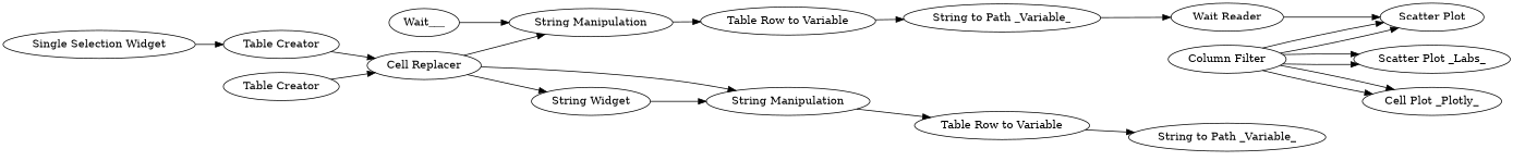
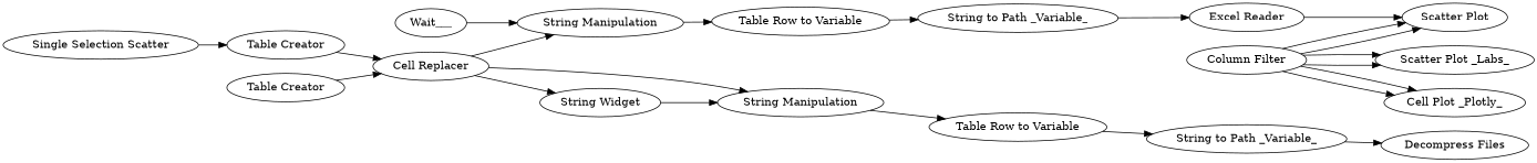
  digraph {
    rankdir=LR
-   n2 [label="Wait Reader"]
+   n1 [label="Decompress Files"]
+   n2 [label="Excel Reader"]
    n3 [label="Scatter Plot"]
    n4 [label="Column Filter"]
    n5 [label="Scatter Plot _Labs_"]
    n6 [label="Cell Plot _Plotly_"]
    n7 [label="Table Creator"]
    n8 [label="Cell Replacer"]
    n9 [label="String Manipulation"]
    n10 [label="String Manipulation"]
    n11 [label="String Widget"]
    n12 [label="Table Creator"]
    n13 [label="Table Row to Variable"]
    n14 [label="Table Row to Variable"]
    n15 [label=Wait___]
-   n16 [label="Single Selection Widget"]
+   n16 [label="Single Selection Scatter"]
    n17 [label="String to Path _Variable_"]
    n18 [label="String to Path _Variable_"]
    n2 -> n3
    n4 -> n3
    n4 -> n3
    n4 -> n5
    n4 -> n5
    n4 -> n6
    n4 -> n6
    n7 -> n8
    n8 -> n9
    n8 -> n10
    n8 -> n11
    n9 -> n13
    n10 -> n14
    n11 -> n9
    n12 -> n8
    n13 -> n17
    n14 -> n18
    n15 -> n10
    n16 -> n7
+   n17 -> n1
    n18 -> n2
  }
